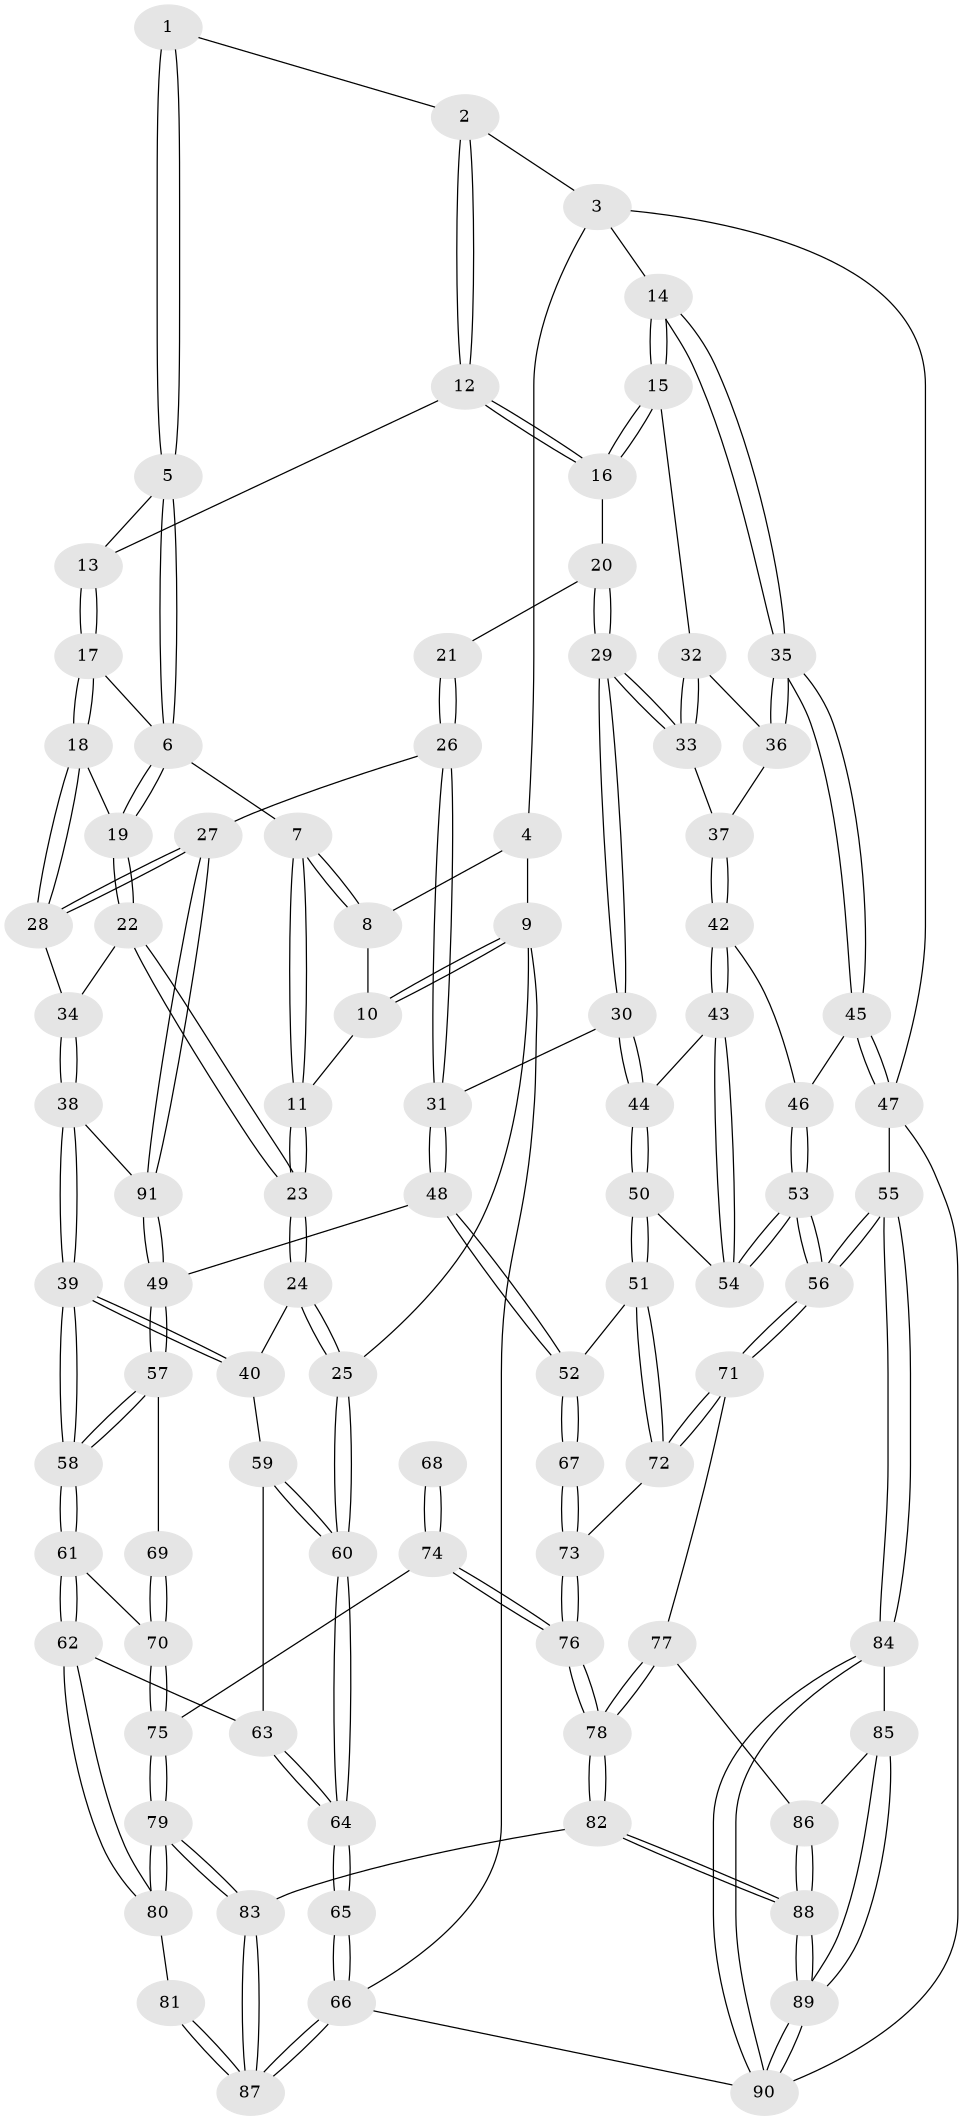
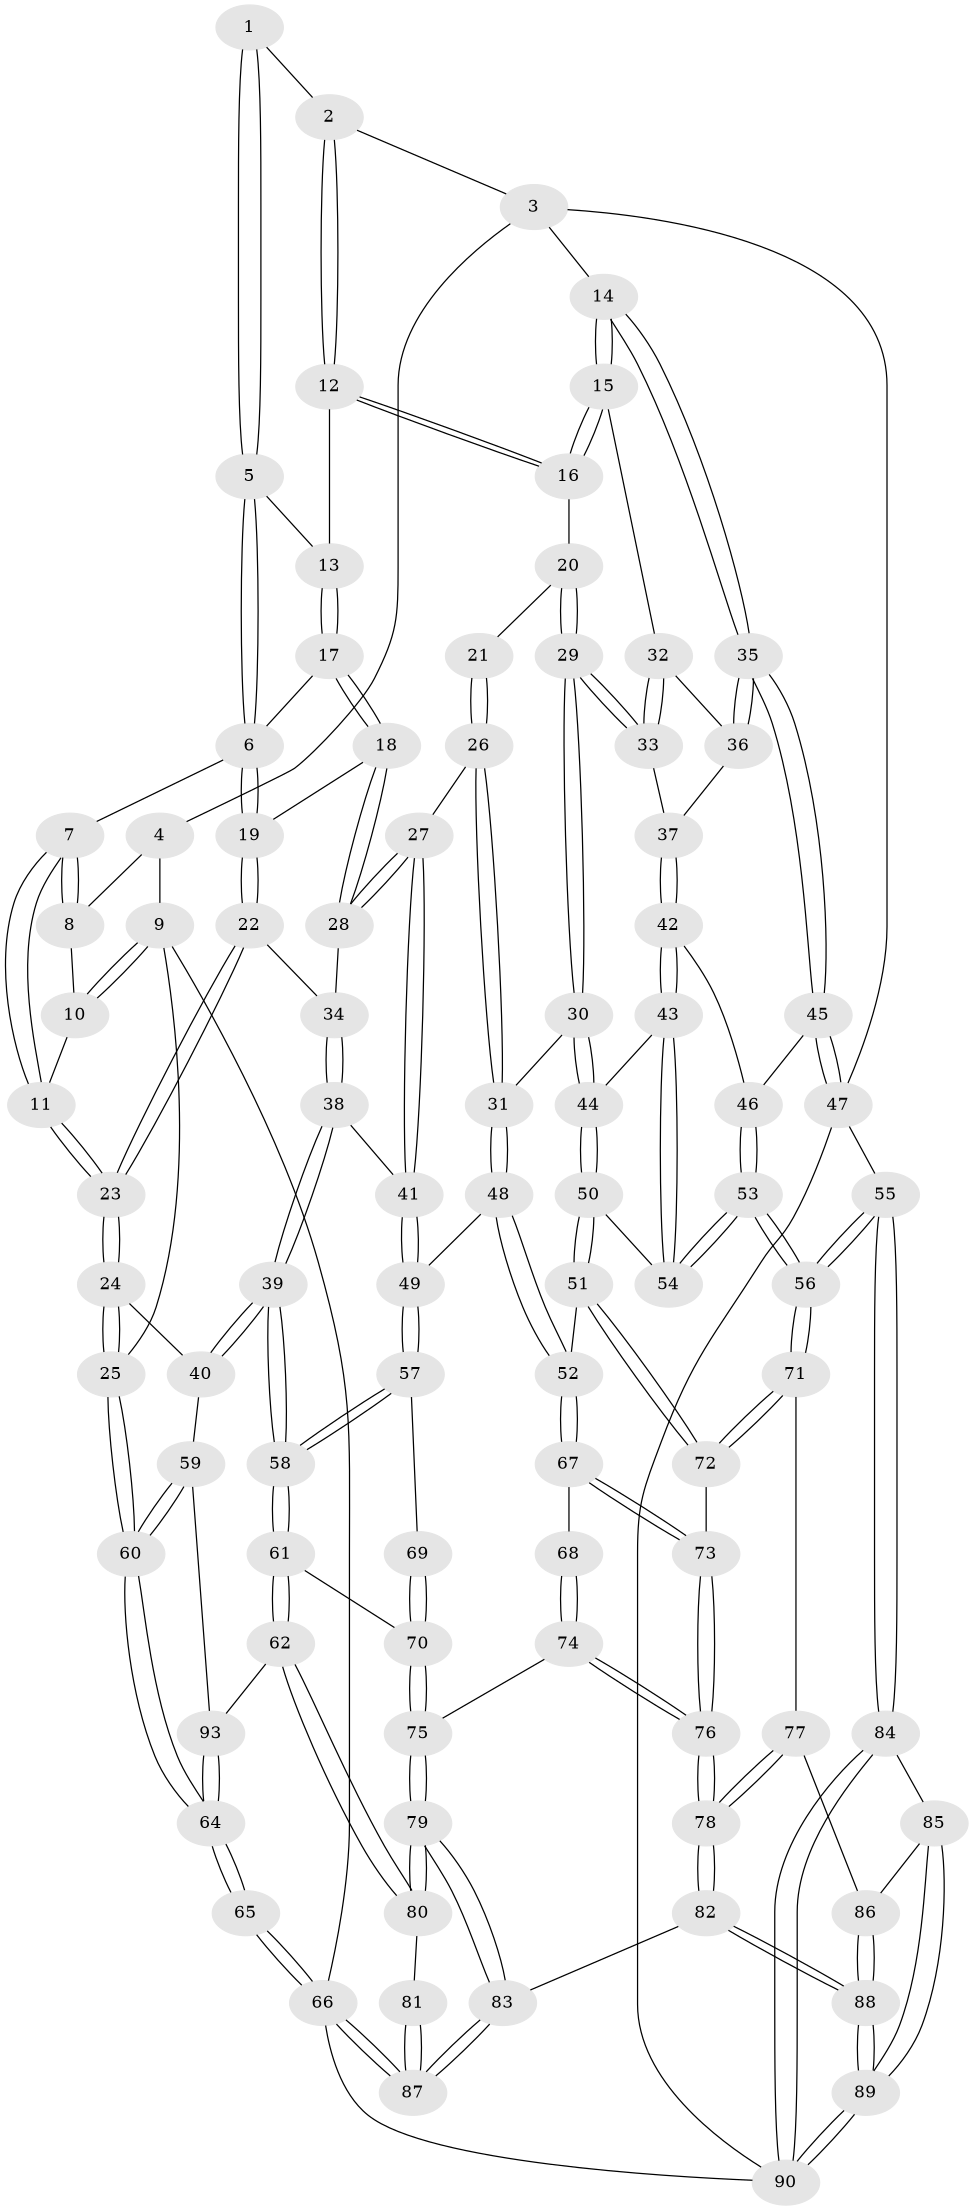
  graph {
    node [color=gray90 style=filled]
    1
    2
    5
    3
    12
    6
    13
    4
    14
    47
    16
    8
    9
    15
    35
    55
    90
    10
    25
    66
    7
    19
    17
    11
    22
    23
    60
    87
    24
    20
    18
    32
    36
    45
    33
    21
    29
    28
    26
    34
    30
    27
    31
    38
    40
    59
    64
-   41 [label=91]
+   41
    48
    49
    44
    37
    50
    52
    42
    39
    46
    43
    58
    61
-   63
+   63 [label=93]
    57
    54
    53
    51
    56
    84
    67
    69
    72
    73
    68
    71
    85
    77
    70
    62
    65
    80
    75
    81
    74
    76
    79
    78
    86
    83
    82
    88
    89
    1 -- 2
    1 -- 5
    1 -- 5
    2 -- 3
    2 -- 12
    2 -- 12
    5 -- 6
    5 -- 6
    5 -- 13
    3 -- 4
    3 -- 14
    3 -- 47
    12 -- 13
    12 -- 16
    12 -- 16
    6 -- 7
    6 -- 19
    6 -- 19
    13 -- 17
    13 -- 17
    4 -- 8
    4 -- 9
    14 -- 15
    14 -- 15
    14 -- 35
    14 -- 35
    47 -- 55
    47 -- 90
    16 -- 20
    8 -- 10
    9 -- 10
    9 -- 10
    9 -- 25
    9 -- 66
    15 -- 16
    15 -- 16
    15 -- 32
    35 -- 36
    35 -- 36
    35 -- 45
    35 -- 45
    55 -- 56
    55 -- 56
    55 -- 84
    55 -- 84
    10 -- 11
    25 -- 60
    25 -- 60
    66 -- 90
    66 -- 87
    66 -- 87
    7 -- 8
    7 -- 8
    7 -- 11
    7 -- 11
    19 -- 22
    19 -- 22
    17 -- 6
    17 -- 18
    17 -- 18
    11 -- 23
    11 -- 23
    22 -- 23
    22 -- 23
    22 -- 34
    23 -- 24
    23 -- 24
    60 -- 64
    60 -- 64
    24 -- 25
    24 -- 25
    24 -- 40
    20 -- 21
    20 -- 29
    20 -- 29
    18 -- 19
    18 -- 28
    18 -- 28
    32 -- 36
    32 -- 33
    32 -- 33
    36 -- 37
    45 -- 47
    45 -- 47
    45 -- 46
    33 -- 37
    21 -- 26
    21 -- 26
    29 -- 33
    29 -- 33
    29 -- 30
    29 -- 30
    28 -- 34
    26 -- 27
    26 -- 31
    26 -- 31
    34 -- 38
    34 -- 38
    30 -- 31
    30 -- 44
    30 -- 44
    27 -- 28
    27 -- 28
    27 -- 41
    27 -- 41
    31 -- 48
    31 -- 48
    38 -- 41
    38 -- 39
    38 -- 39
    40 -- 59
    59 -- 60
    59 -- 60
    59 -- 63
    64 -- 65
    64 -- 65
    41 -- 49
    41 -- 49
    48 -- 49
    48 -- 52
    48 -- 52
    49 -- 57
    49 -- 57
    44 -- 50
    44 -- 50
    37 -- 42
    37 -- 42
    50 -- 54
    50 -- 51
    50 -- 51
    52 -- 67
    52 -- 67
    42 -- 46
    42 -- 43
    42 -- 43
    39 -- 40
    39 -- 40
    39 -- 58
    39 -- 58
    46 -- 53
    46 -- 53
    43 -- 44
    43 -- 54
    43 -- 54
    58 -- 61
    58 -- 61
    61 -- 70
    61 -- 62
    61 -- 62
    63 -- 64
    63 -- 64
    57 -- 58
    57 -- 58
    57 -- 69
    53 -- 54
    53 -- 54
    53 -- 56
    53 -- 56
    51 -- 52
    51 -- 72
    51 -- 72
    56 -- 71
    56 -- 71
    84 -- 90
    84 -- 90
    84 -- 85
    67 -- 73
    67 -- 73
+   67 -- 68
    69 -- 70
    69 -- 70
    72 -- 73
    73 -- 76
    73 -- 76
    68 -- 74
    68 -- 74
    71 -- 72
    71 -- 72
    71 -- 77
    85 -- 86
    85 -- 89
    85 -- 89
    77 -- 78
    77 -- 78
    77 -- 86
    70 -- 75
    70 -- 75
    62 -- 63
    62 -- 80
    62 -- 80
    65 -- 66
    65 -- 66
    80 -- 81
    75 -- 79
    75 -- 79
    81 -- 87
    81 -- 87
    74 -- 75
    74 -- 76
    74 -- 76
    76 -- 78
    76 -- 78
    79 -- 80
    79 -- 80
    79 -- 83
    79 -- 83
    78 -- 82
    78 -- 82
    86 -- 88
    86 -- 88
    83 -- 87
    83 -- 87
    82 -- 83
    82 -- 88
    82 -- 88
    88 -- 89
    88 -- 89
    89 -- 90
    89 -- 90
  }
